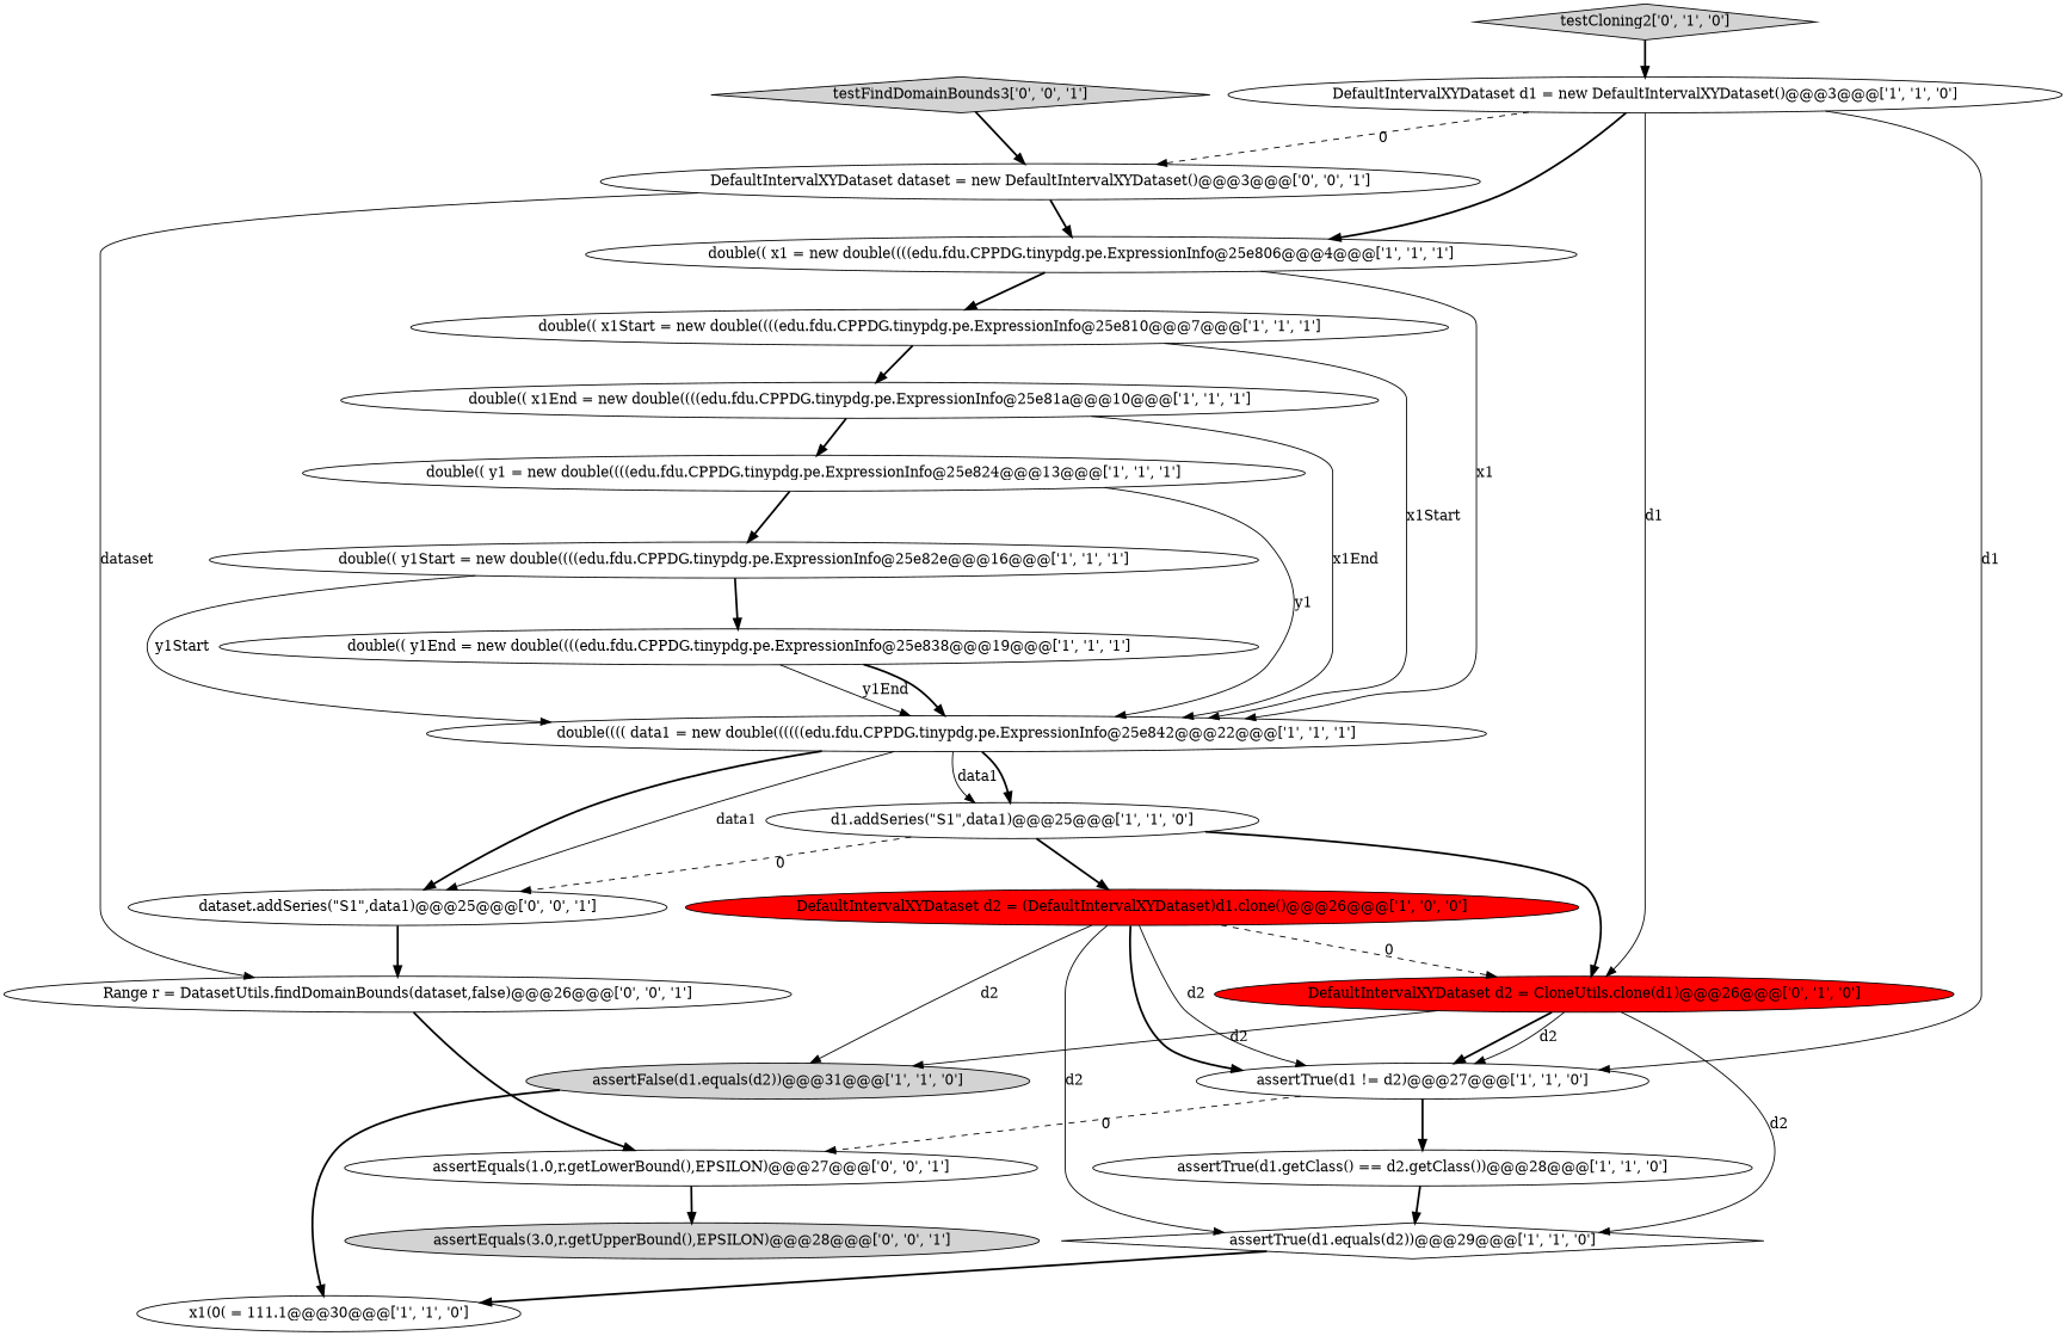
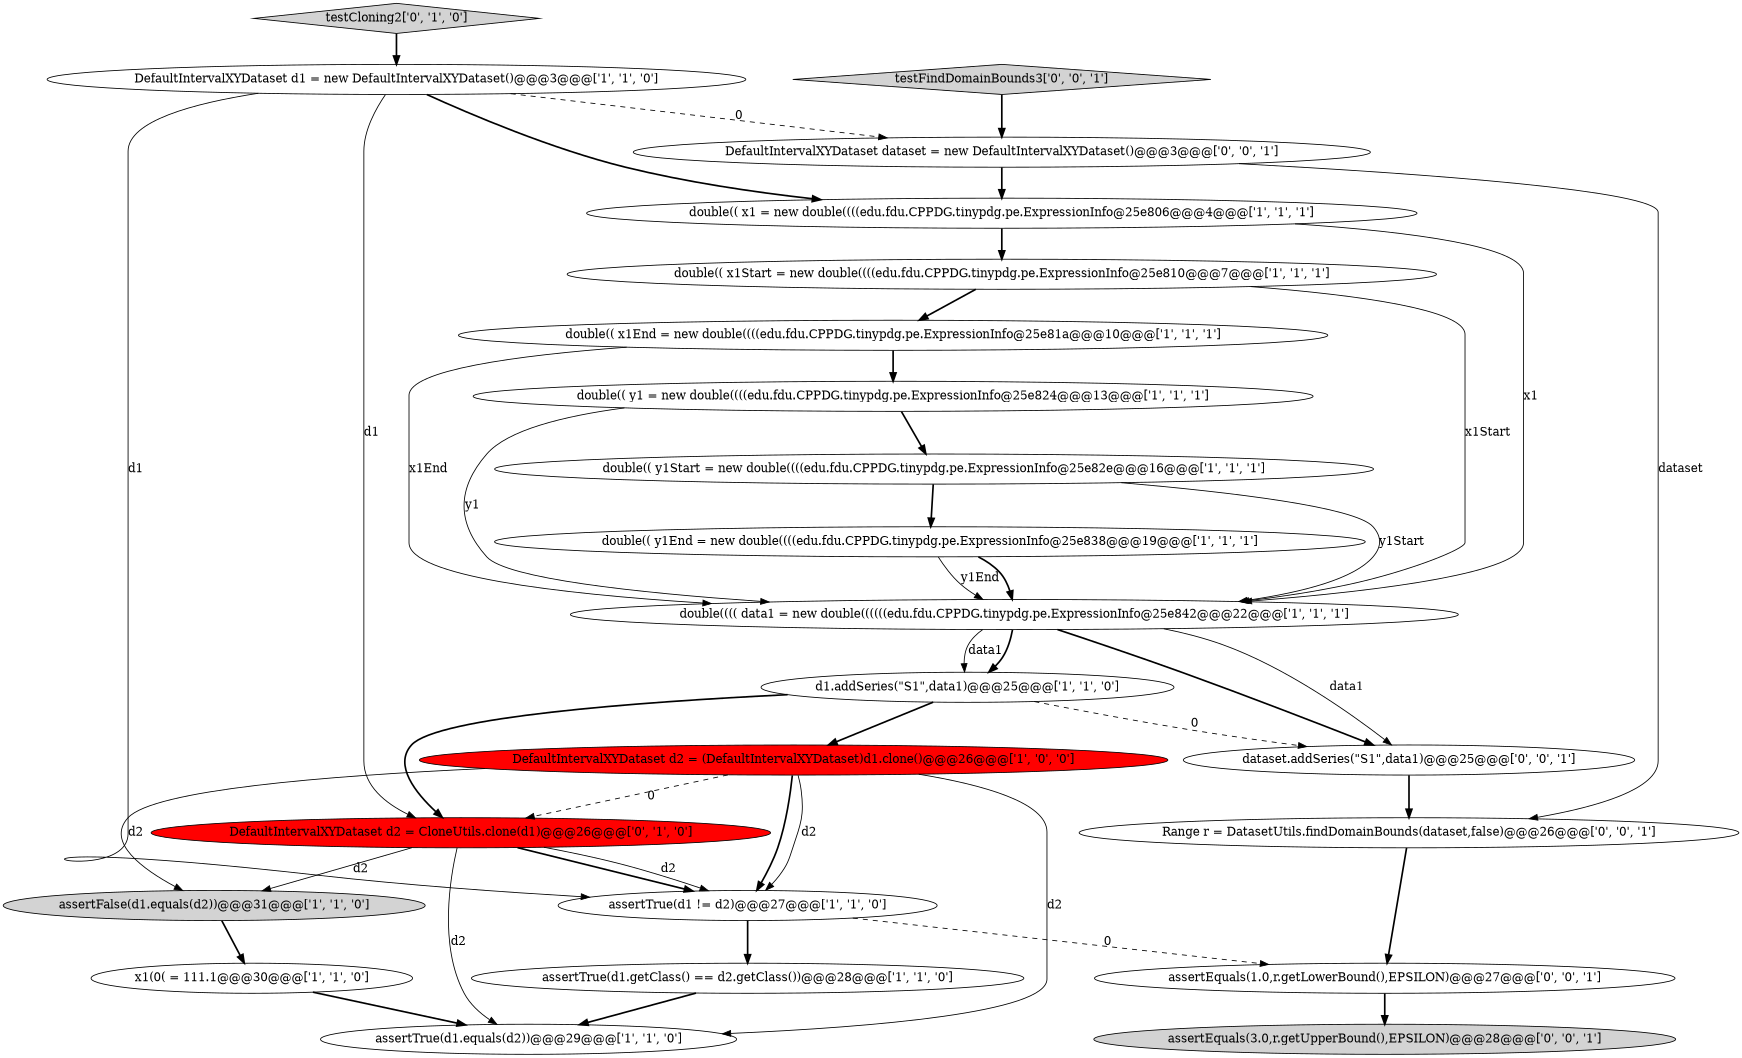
  digraph {
    node [fillcolor=white shape=ellipse style=filled]
    edge [style=bold]
-   n1 [label="assertTrue(d1.equals(d2))@@@29@@@['1', '1', '0']" shape=diamond]
+   n1 [label="assertTrue(d1.equals(d2))@@@29@@@['1', '1', '0']"]
    n2 [label="x1(0( = 111.1@@@30@@@['1', '1', '0']"]
    n3 [label="Range r = DatasetUtils.findDomainBounds(dataset,false)@@@26@@@['0', '0', '1']"]
    n4 [label="assertEquals(1.0,r.getLowerBound(),EPSILON)@@@27@@@['0', '0', '1']"]
    n5 [fillcolor=lightgray label="assertEquals(3.0,r.getUpperBound(),EPSILON)@@@28@@@['0', '0', '1']"]
    n6 [label="dataset.addSeries(\"S1\",data1)@@@25@@@['0', '0', '1']"]
    n7 [fillcolor=lightgray label="assertFalse(d1.equals(d2))@@@31@@@['1', '1', '0']"]
    n8 [label="double(( x1 = new double((((edu.fdu.CPPDG.tinypdg.pe.ExpressionInfo@25e806@@@4@@@['1', '1', '1']"]
    n9 [label="double(((( data1 = new double((((((edu.fdu.CPPDG.tinypdg.pe.ExpressionInfo@25e842@@@22@@@['1', '1', '1']"]
    n10 [label="double(( x1Start = new double((((edu.fdu.CPPDG.tinypdg.pe.ExpressionInfo@25e810@@@7@@@['1', '1', '1']"]
    n11 [label="d1.addSeries(\"S1\",data1)@@@25@@@['1', '1', '0']"]
    n12 [label="double(( x1End = new double((((edu.fdu.CPPDG.tinypdg.pe.ExpressionInfo@25e81a@@@10@@@['1', '1', '1']"]
    n13 [label="double(( y1 = new double((((edu.fdu.CPPDG.tinypdg.pe.ExpressionInfo@25e824@@@13@@@['1', '1', '1']"]
    n14 [label="double(( y1Start = new double((((edu.fdu.CPPDG.tinypdg.pe.ExpressionInfo@25e82e@@@16@@@['1', '1', '1']"]
    n15 [fillcolor=red label="DefaultIntervalXYDataset d2 = (DefaultIntervalXYDataset)d1.clone()@@@26@@@['1', '0', '0']"]
    n16 [fillcolor=red label="DefaultIntervalXYDataset d2 = CloneUtils.clone(d1)@@@26@@@['0', '1', '0']"]
    n17 [label="DefaultIntervalXYDataset dataset = new DefaultIntervalXYDataset()@@@3@@@['0', '0', '1']"]
    n18 [label="assertTrue(d1 != d2)@@@27@@@['1', '1', '0']"]
    n19 [label="assertTrue(d1.getClass() == d2.getClass())@@@28@@@['1', '1', '0']"]
    n20 [label="double(( y1End = new double((((edu.fdu.CPPDG.tinypdg.pe.ExpressionInfo@25e838@@@19@@@['1', '1', '1']"]
    n21 [label="DefaultIntervalXYDataset d1 = new DefaultIntervalXYDataset()@@@3@@@['1', '1', '0']"]
    n22 [fillcolor=lightgray label="testCloning2['0', '1', '0']" shape=diamond]
    n23 [fillcolor=lightgray label="testFindDomainBounds3['0', '0', '1']" shape=diamond]
-   n1 -> n2
+   n2 -> n1
    n3 -> n4
    n4 -> n5
    n6 -> n3
    n7 -> n2
    n8 -> n9 [label=x1 style=solid]
    n8 -> n10
    n9 -> n6 [label=data1 style=solid]
    n9 -> n6
    n9 -> n11 [label=data1 style=solid]
    n9 -> n11
    n10 -> n9 [label=x1Start style=solid]
    n10 -> n12
    n11 -> n6 [label=0 style=dashed]
    n11 -> n15
    n11 -> n16
    n12 -> n9 [label=x1End style=solid]
    n12 -> n13
    n13 -> n9 [label=y1 style=solid]
    n13 -> n14
    n14 -> n9 [label=y1Start style=solid]
    n14 -> n20
    n15 -> n1 [label=d2 style=solid]
    n15 -> n7 [label=d2 style=solid]
    n15 -> n16 [label=0 style=dashed]
    n15 -> n18
    n15 -> n18 [label=d2 style=solid]
    n16 -> n1 [label=d2 style=solid]
    n16 -> n7 [label=d2 style=solid]
    n16 -> n18
    n16 -> n18 [label=d2 style=solid]
    n17 -> n3 [label=dataset style=solid]
    n17 -> n8
    n18 -> n4 [label=0 style=dashed]
    n18 -> n19
    n19 -> n1
    n20 -> n9 [label=y1End style=solid]
    n20 -> n9
    n21 -> n8
    n21 -> n16 [label=d1 style=solid]
    n21 -> n17 [label=0 style=dashed]
    n21 -> n18 [label=d1 style=solid]
    n22 -> n21
    n23 -> n17
  }
